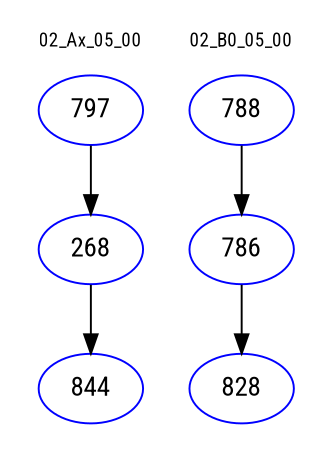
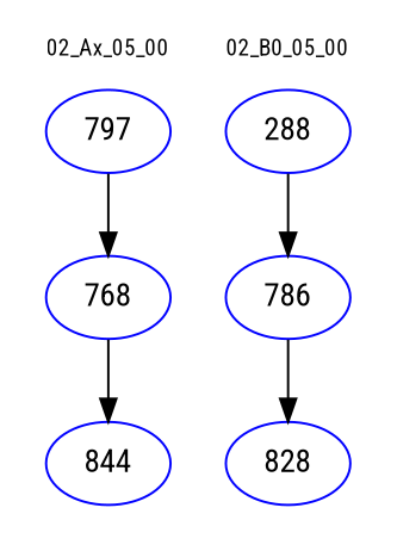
  digraph {
    fontname="Roboto Condensed"
    node [color=blue fontname="Roboto Condensed"]
    edge [color=black fontname="Roboto Condensed"]
    n1 [label=797]
-   n2 [label=268]
+   n2 [label=768]
    n3 [label=844]
-   n4 [label=788]
+   n4 [label=288]
    n5 [label=786]
    n6 [label=828]
    subgraph cluster_1 {
      color=white
      fontsize=10
      label="02_Ax_05_00"
      n1
      n2
      n3
    }
    subgraph cluster_2 {
      color=white
      fontsize=10
      label="02_B0_05_00"
      n4
      n5
      n6
    }
    n1 -> n2
    n2 -> n3
    n4 -> n5
    n5 -> n6
  }
